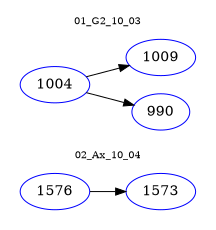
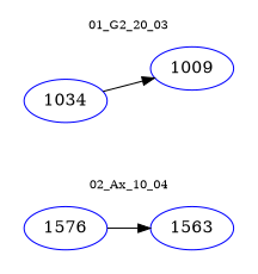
  digraph {
    rankdir=LR
    node [color=blue]
    edge [color=black]
    n1 [label=1576]
-   n2 [label=1573]
-   n3 [label=1004]
-   n4 [label=990]
+   n2 [label=1563]
+   n3 [label=1034]
    n5 [label=1009]
    subgraph cluster_1 {
      color=white
      fontsize=10
      label="02_Ax_10_04"
      n1
      n2
    }
    subgraph cluster_2 {
      color=white
      fontsize=10
-     label="01_G2_10_03"
+     label="01_G2_20_03"
      n3
-     n4
      n5
    }
    n1 -> n2
-   n3 -> n4
    n3 -> n5
  }
